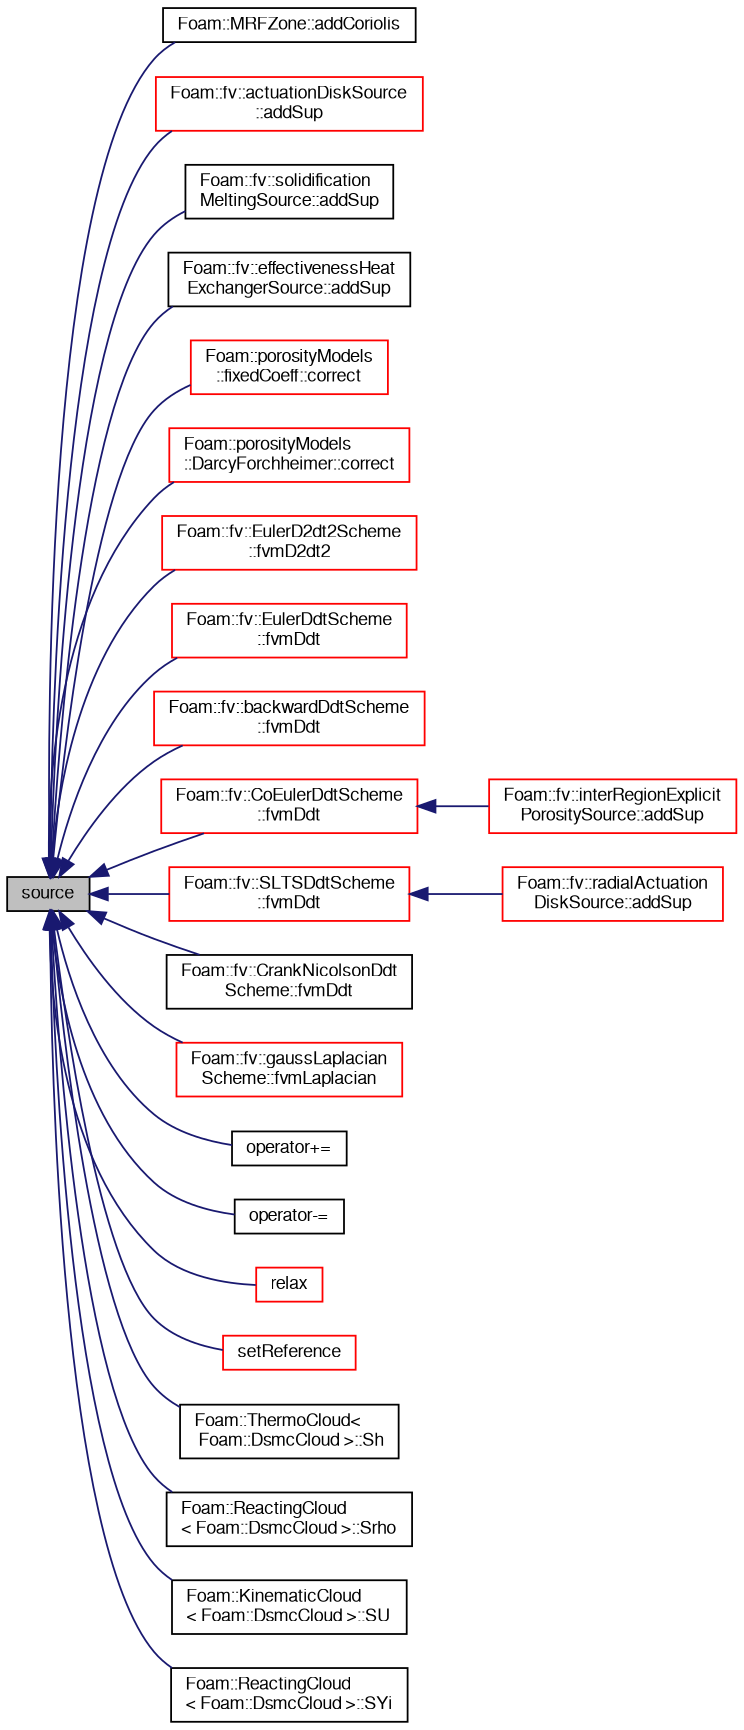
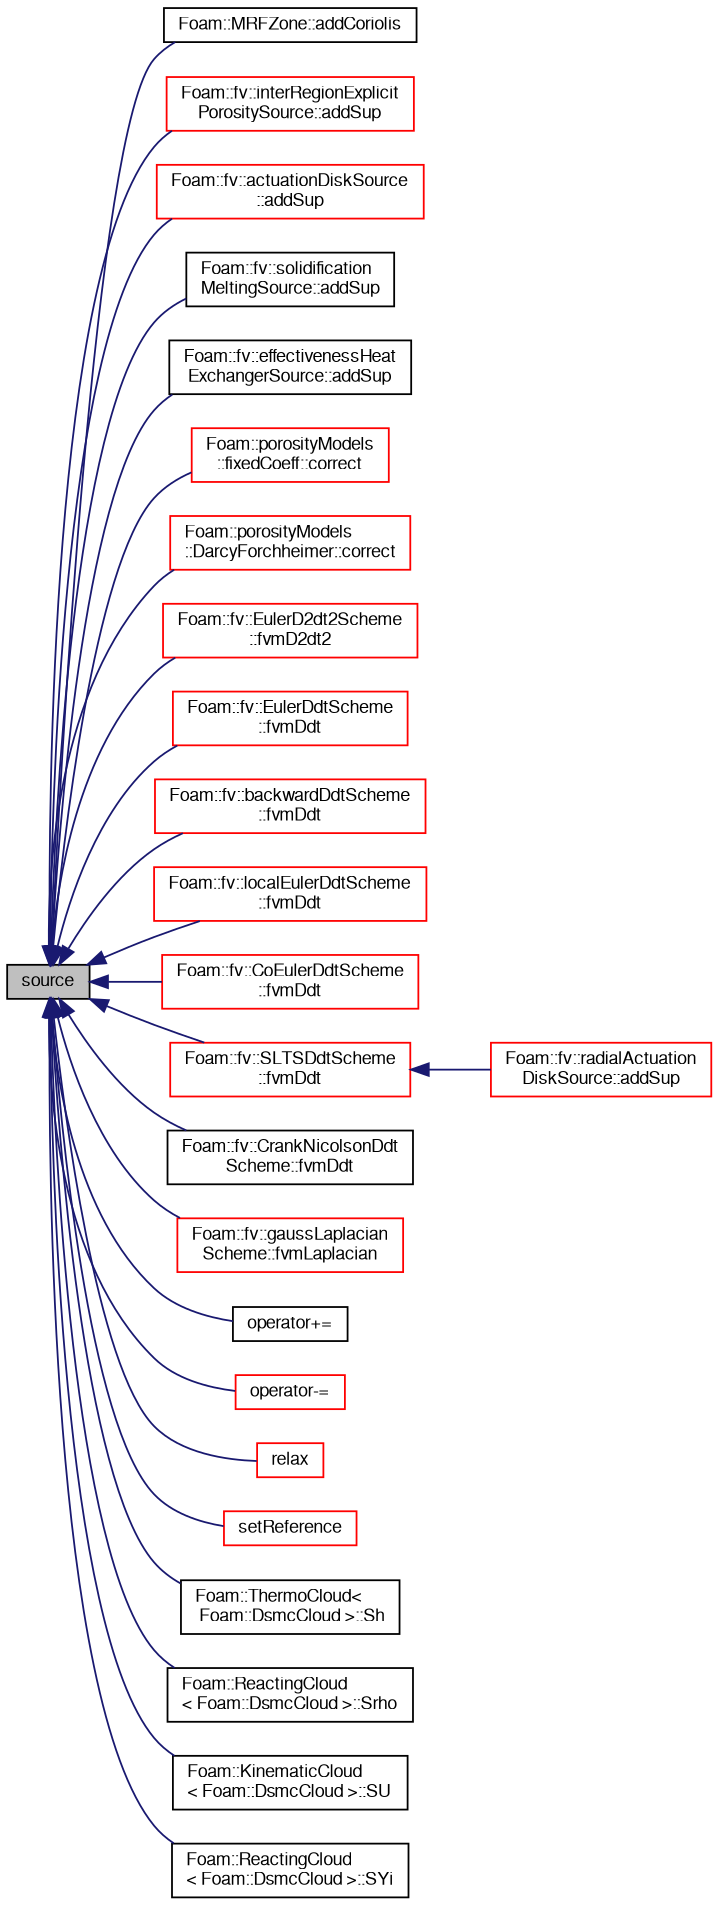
  digraph {
    rankdir=LR
    node [color=red fontname=FreeSans fontsize=10 shape=record]
    edge [color=midnightblue dir=back fontname=FreeSans fontsize=10 labelfontname=FreeSans labelfontsize=10 style=solid]
    n1 [color=black fillcolor=grey75 fontcolor=black height=0.2 label=source style=filled width=0.4]
    n2 [color=black height=0.2 label="Foam::MRFZone::addCoriolis" width=0.4]
    n3 [height=0.2 label="Foam::fv::interRegionExplicit\lPorositySource::addSup" width=0.4]
    n4 [height=0.2 label="Foam::fv::actuationDiskSource\l::addSup" width=0.4]
    n5 [color=black height=0.2 label="Foam::fv::solidification\lMeltingSource::addSup" width=0.4]
    n6 [color=black height=0.2 label="Foam::fv::effectivenessHeat\lExchangerSource::addSup" width=0.4]
    n7 [height=0.2 label="Foam::porosityModels\l::fixedCoeff::correct" width=0.4]
    n8 [height=0.2 label="Foam::porosityModels\l::DarcyForchheimer::correct" width=0.4]
    n9 [height=0.2 label="Foam::fv::EulerD2dt2Scheme\l::fvmD2dt2" width=0.4]
    n10 [height=0.2 label="Foam::fv::EulerDdtScheme\l::fvmDdt" width=0.4]
    n11 [height=0.2 label="Foam::fv::backwardDdtScheme\l::fvmDdt" width=0.4]
+   n12 [height=0.2 label="Foam::fv::localEulerDdtScheme\l::fvmDdt" width=0.4]
    n13 [height=0.2 label="Foam::fv::CoEulerDdtScheme\l::fvmDdt" width=0.4]
    n14 [height=0.2 label="Foam::fv::SLTSDdtScheme\l::fvmDdt" width=0.4]
    n15 [color=black height=0.2 label="Foam::fv::CrankNicolsonDdt\lScheme::fvmDdt" width=0.4]
    n16 [height=0.2 label="Foam::fv::gaussLaplacian\lScheme::fvmLaplacian" width=0.4]
    n17 [color=black height=0.2 label="operator+=" width=0.4]
-   n18 [color=black height=0.2 label="operator-=" width=0.4]
+   n18 [height=0.2 label="operator-=" width=0.4]
    n19 [height=0.2 label=relax width=0.4]
    n20 [height=0.2 label=setReference width=0.4]
    n21 [color=black height=0.2 label="Foam::ThermoCloud\<\l Foam::DsmcCloud \>::Sh" width=0.4]
    n22 [color=black height=0.2 label="Foam::ReactingCloud\l\< Foam::DsmcCloud \>::Srho" width=0.4]
    n23 [color=black height=0.2 label="Foam::KinematicCloud\l\< Foam::DsmcCloud \>::SU" width=0.4]
    n24 [color=black height=0.2 label="Foam::ReactingCloud\l\< Foam::DsmcCloud \>::SYi" width=0.4]
    n25 [height=0.2 label="Foam::fv::radialActuation\lDiskSource::addSup" width=0.4]
    n1 -> n2
-   n13 -> n3
+   n1 -> n3
    n1 -> n4
    n1 -> n5
    n1 -> n6
    n1 -> n7
    n1 -> n8
    n1 -> n9
    n1 -> n10
    n1 -> n11
+   n1 -> n12
    n1 -> n13
    n1 -> n14
    n1 -> n15
    n1 -> n16
    n1 -> n17
    n1 -> n18
    n1 -> n19
    n1 -> n20
    n1 -> n21
    n1 -> n22
    n1 -> n23
    n1 -> n24
    n14 -> n25
  }
